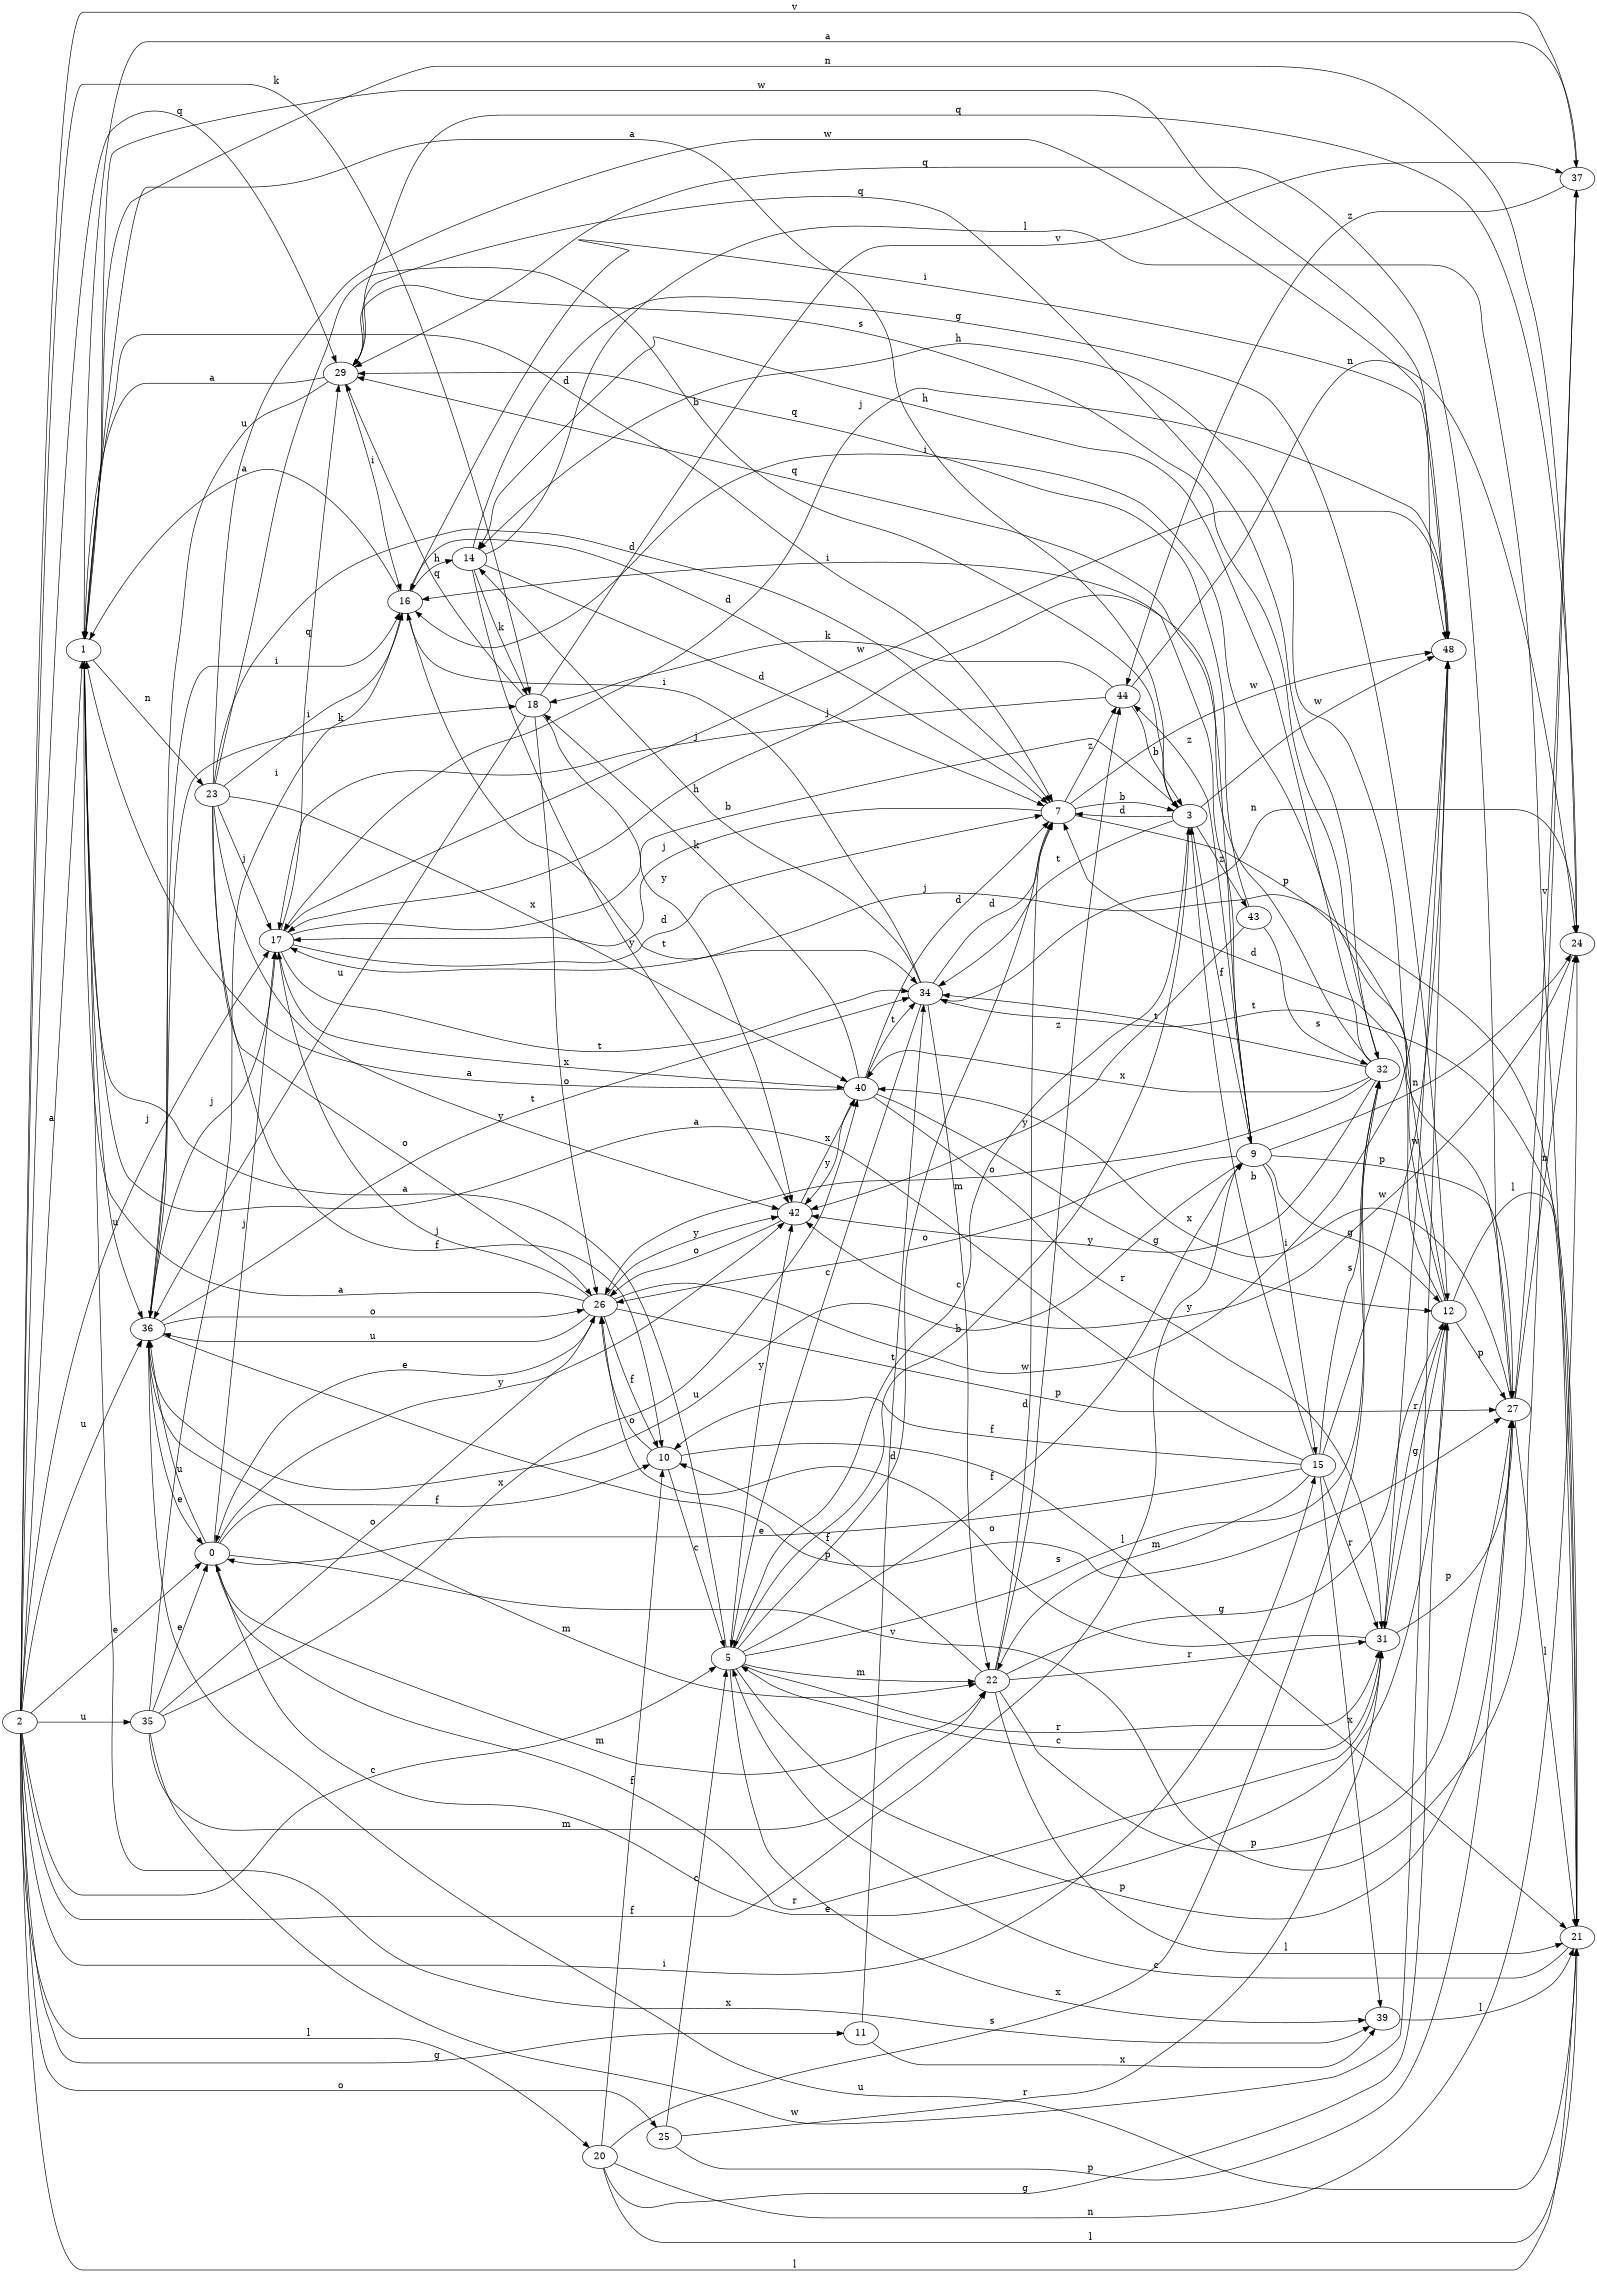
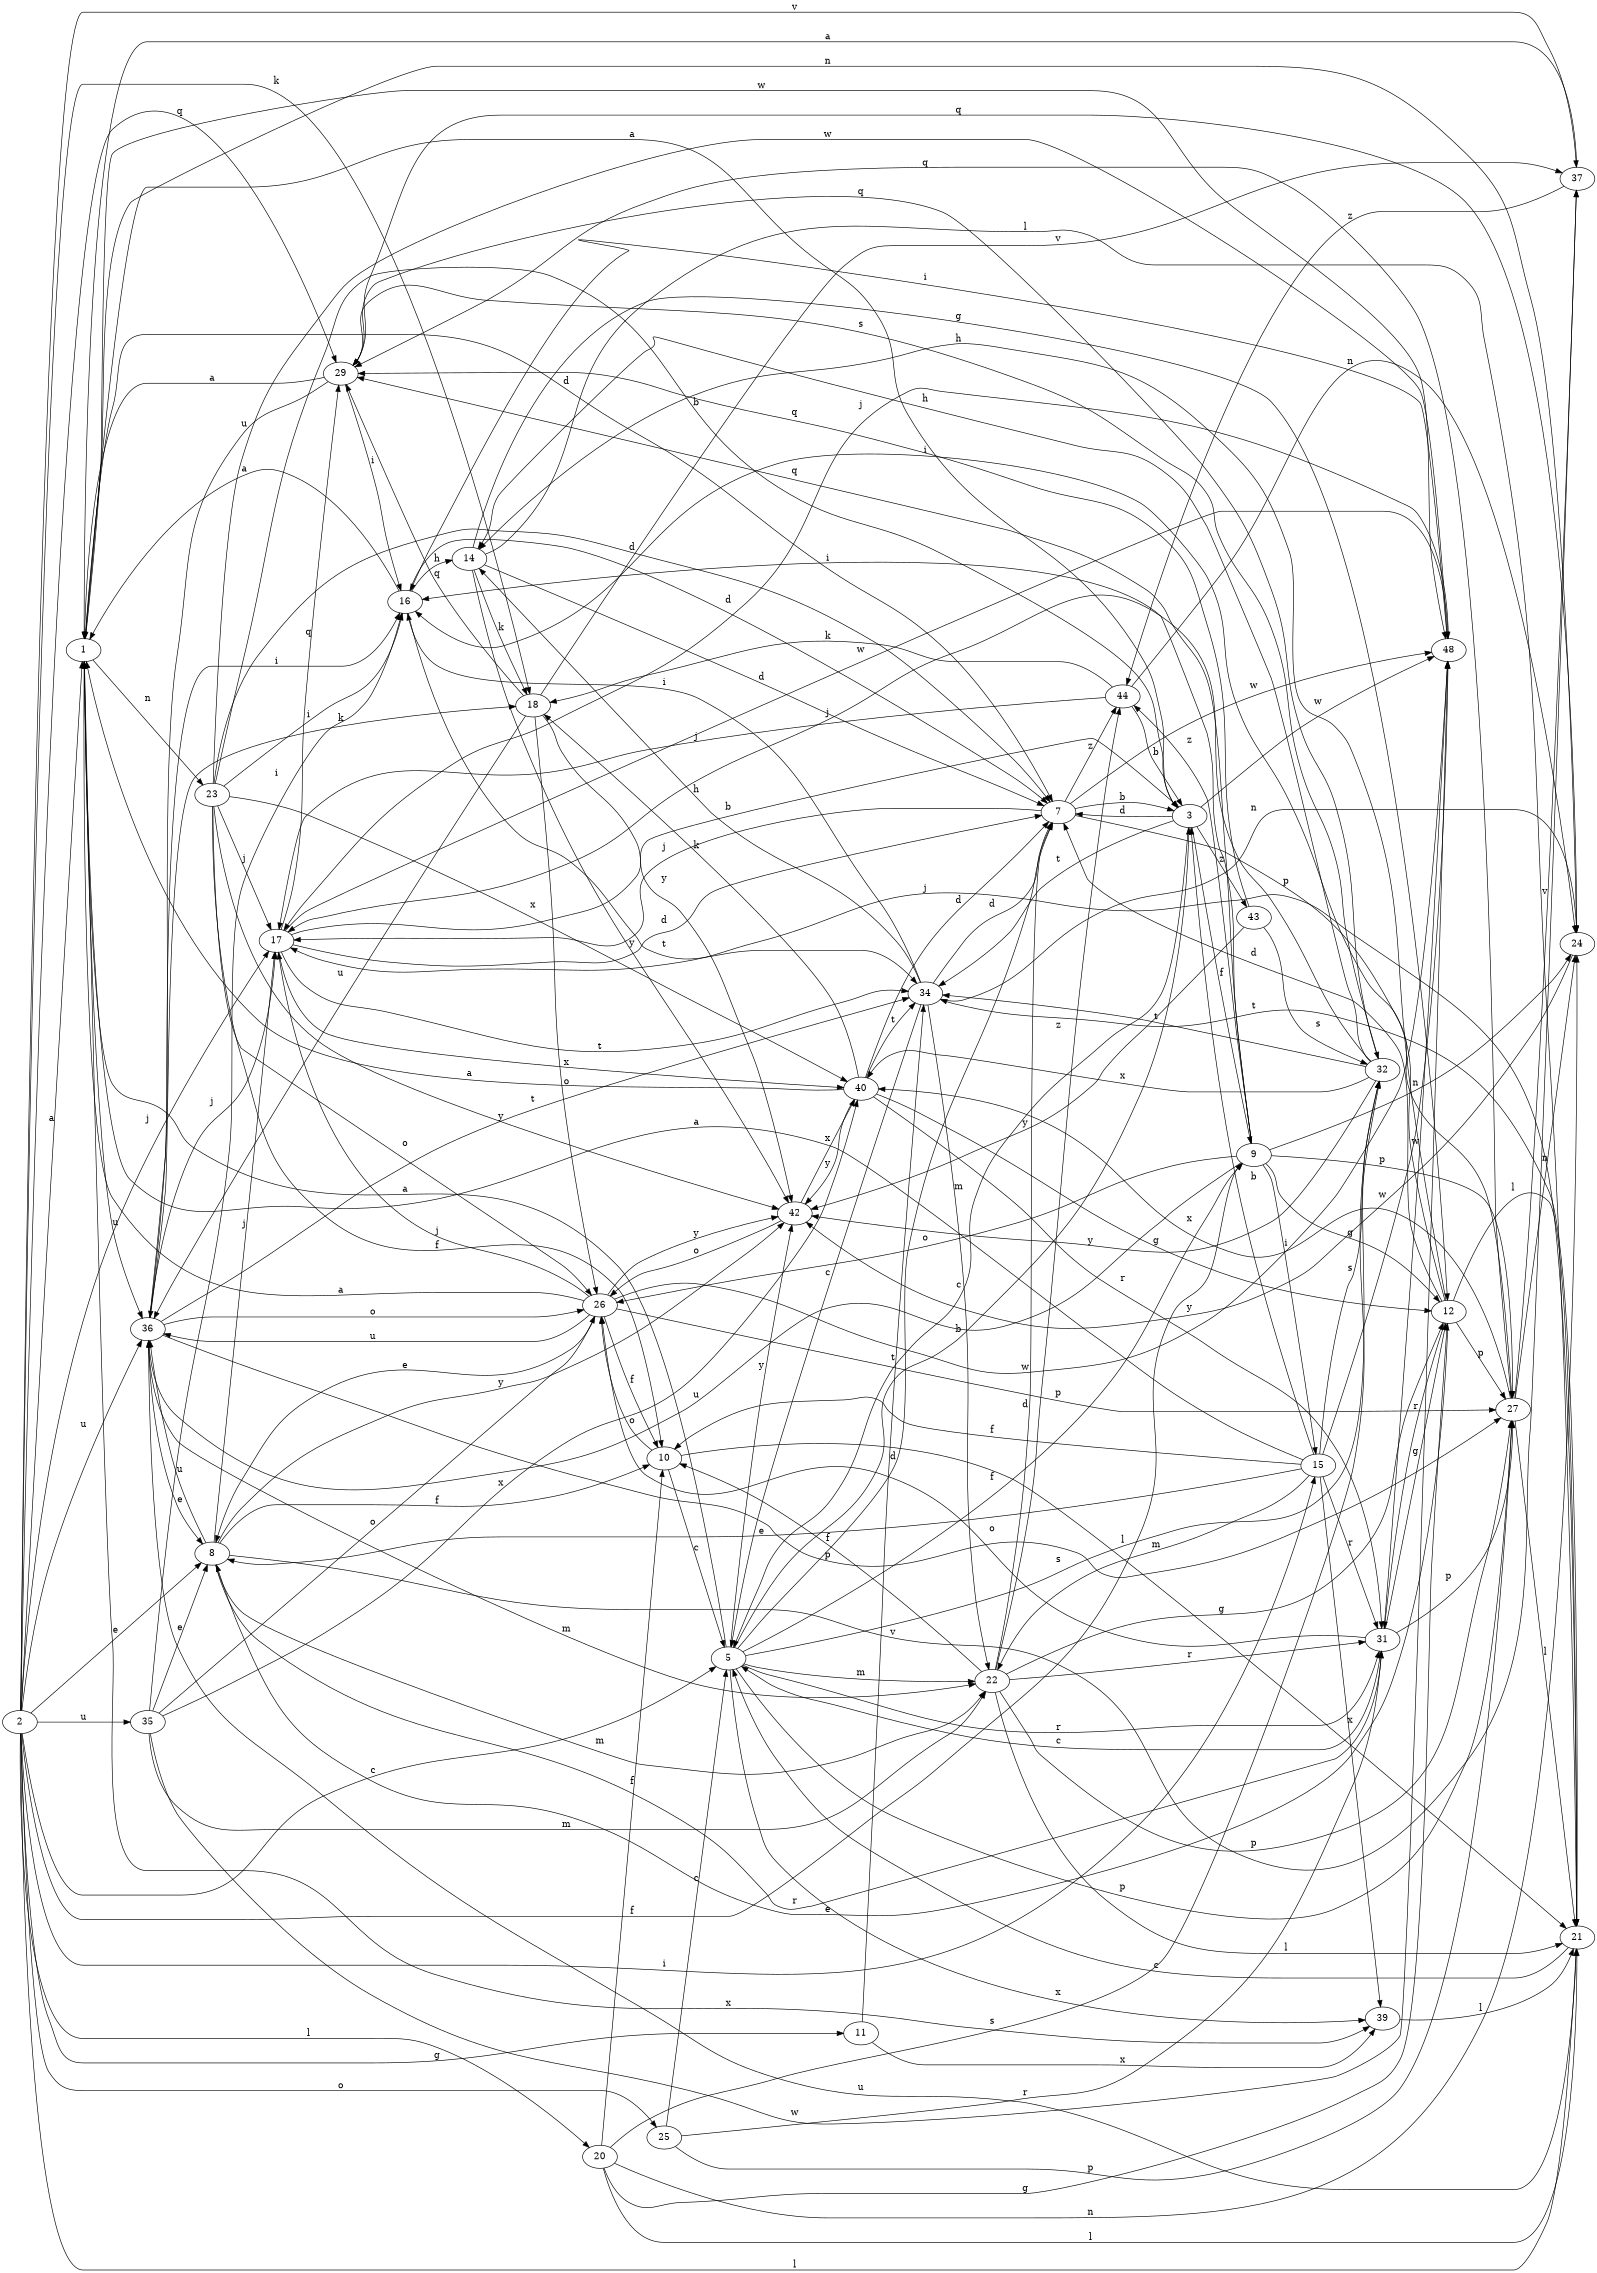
  strict digraph {
    rankdir=LR
    n1 [label=2]
    1
    5
-   8 [label=0]
+   8
    9
    11
    15
    17
    18
    20
    21
    25
    29
    35
    36
    37
    7
    23
    24
    n20 [label=48]
    39
    3
    22
    27
    31
    32
    42
    10
    44
    12
    16
    26
    34
    40
    43
    14
    n1 -> 1 [label=a]
    n1 -> 5 [label=c]
    n1 -> 8 [label=e]
    n1 -> 9 [label=f]
    n1 -> 11 [label=g]
    n1 -> 15 [label=i]
    n1 -> 17 [label=j]
    n1 -> 18 [label=k]
    n1 -> 20 [label=l]
    n1 -> 21 [label=l]
    n1 -> 25 [label=o]
    n1 -> 29 [label=q]
    n1 -> 35 [label=u]
    n1 -> 36 [label=u]
    n1 -> 37 [label=v]
    1 -> 36 [label=u]
    1 -> 7 [label=d]
    1 -> 23 [label=n]
    1 -> 24 [label=n]
    1 -> n20 [label=w]
    1 -> 39 [label=x]
    5 -> 1 [label=a]
    5 -> 9 [label=f]
    5 -> 7 [label=d]
    5 -> 39 [label=x]
    5 -> 3 [label=b]
    5 -> 22 [label=m]
    5 -> 27 [label=p]
    5 -> 31 [label=r]
    5 -> 32 [label=s]
    5 -> 42 [label=y]
    8 -> 17 [label=j]
    8 -> 36 [label=u]
    8 -> 37 [label=v]
    8 -> 22 [label=m]
    8 -> 31 [label=r]
    8 -> 42 [label=y]
    8 -> 10 [label=f]
    9 -> 15 [label=i]
    9 -> 29 [label=q]
    9 -> 36 [label=u]
    9 -> 24 [label=n]
    9 -> 27 [label=p]
    9 -> 44 [label=z]
    9 -> 12 [label=g]
    9 -> 16 [label=i]
    9 -> 26 [label=o]
    11 -> 39 [label=x]
    11 -> 34 [label=t]
    15 -> 1 [label=a]
    15 -> 8 [label=e]
    15 -> n20 [label=w]
    15 -> 39 [label=x]
    15 -> 3 [label=b]
    15 -> 22 [label=m]
    15 -> 31 [label=r]
    15 -> 32 [label=s]
    15 -> 10 [label=f]
    17 -> 29 [label=q]
    17 -> 7 [label=d]
    17 -> n20 [label=w]
    17 -> 3 [label=b]
    17 -> 34 [label=t]
    17 -> 40 [label=x]
    18 -> 29 [label=q]
    18 -> 36 [label=u]
    18 -> 37 [label=v]
    18 -> 42 [label=y]
    18 -> 26 [label=o]
    20 -> 21 [label=l]
    20 -> 24 [label=n]
    20 -> 32 [label=s]
    20 -> 10 [label=f]
    20 -> 12 [label=g]
    21 -> 5 [label=c]
    21 -> 17 [label=j]
    21 -> 36 [label=u]
    21 -> 34 [label=t]
    25 -> 5 [label=c]
    25 -> 27 [label=p]
    25 -> 31 [label=r]
    29 -> 1 [label=a]
    29 -> 36 [label=u]
    29 -> 32 [label=s]
    29 -> 16 [label=i]
    35 -> 8 [label=e]
    35 -> n20 [label=w]
    35 -> 22 [label=m]
    35 -> 16 [label=i]
    35 -> 26 [label=o]
    35 -> 40 [label=x]
    36 -> 8 [label=e]
    36 -> 17 [label=j]
    36 -> 18 [label=k]
    36 -> 22 [label=m]
    36 -> 27 [label=p]
    36 -> 16 [label=i]
    36 -> 26 [label=o]
    36 -> 34 [label=t]
    37 -> 1 [label=a]
    37 -> 44 [label=z]
    7 -> 17 [label=j]
    7 -> n20 [label=w]
    7 -> 3 [label=b]
    7 -> 27 [label=p]
    7 -> 44 [label=z]
    23 -> 17 [label=j]
    23 -> 7 [label=d]
    23 -> n20 [label=w]
    23 -> 3 [label=b]
    23 -> 42 [label=y]
    23 -> 10 [label=f]
    23 -> 16 [label=i]
    23 -> 26 [label=o]
    23 -> 40 [label=x]
    24 -> 29 [label=q]
    24 -> 42 [label=y]
    n20 -> 17 [label=j]
    n20 -> 16 [label=i]
    39 -> 21 [label=l]
    3 -> 1 [label=a]
    3 -> 5 [label=c]
    3 -> 9 [label=f]
    3 -> 7 [label=d]
    3 -> n20 [label=w]
    3 -> 34 [label=t]
    3 -> 43 [label=z]
    22 -> 21 [label=l]
    22 -> 7 [label=d]
    22 -> 27 [label=p]
    22 -> 31 [label=r]
    22 -> 10 [label=f]
    22 -> 44 [label=z]
    22 -> 12 [label=g]
    27 -> 21 [label=l]
    27 -> 29 [label=q]
    27 -> 37 [label=v]
    27 -> 24 [label=n]
    27 -> 40 [label=x]
    31 -> 5 [label=c]
    31 -> n20 [label=w]
    31 -> 27 [label=p]
    31 -> 12 [label=g]
    31 -> 26 [label=o]
    32 -> 17 [label=j]
    32 -> 29 [label=q]
    32 -> 42 [label=y]
-   32 -> 26 [label=o]
    32 -> 34 [label=t]
    32 -> 40 [label=x]
    32 -> 14 [label=h]
    42 -> 26 [label=o]
    42 -> 40 [label=x]
    10 -> 5 [label=c]
    10 -> 21 [label=l]
    10 -> 26 [label=o]
    44 -> 17 [label=j]
    44 -> 18 [label=k]
    44 -> 24 [label=n]
    44 -> 3 [label=b]
    12 -> 8 [label=e]
    12 -> 21 [label=l]
    12 -> 7 [label=d]
    12 -> 27 [label=p]
    12 -> 31 [label=r]
    12 -> 16 [label=i]
    12 -> 14 [label=h]
    16 -> 1 [label=a]
    16 -> 7 [label=d]
    16 -> 34 [label=t]
    16 -> 14 [label=h]
    26 -> 1 [label=a]
    26 -> 8 [label=e]
    26 -> 17 [label=j]
    26 -> 36 [label=u]
    26 -> n20 [label=w]
    26 -> 27 [label=p]
    26 -> 42 [label=y]
    26 -> 10 [label=f]
    34 -> 5 [label=c]
    34 -> 7 [label=d]
    34 -> 24 [label=n]
    34 -> 22 [label=m]
    34 -> 16 [label=i]
    34 -> 14 [label=h]
    40 -> 1 [label=a]
    40 -> 18 [label=k]
    40 -> 7 [label=d]
    40 -> 31 [label=r]
    40 -> 42 [label=y]
    40 -> 12 [label=g]
    40 -> 34 [label=t]
    43 -> 29 [label=q]
    43 -> 32 [label=s]
    43 -> 42 [label=y]
    14 -> 18 [label=k]
    14 -> 21 [label=l]
    14 -> 7 [label=d]
    14 -> 42 [label=y]
    14 -> 12 [label=g]
  }
